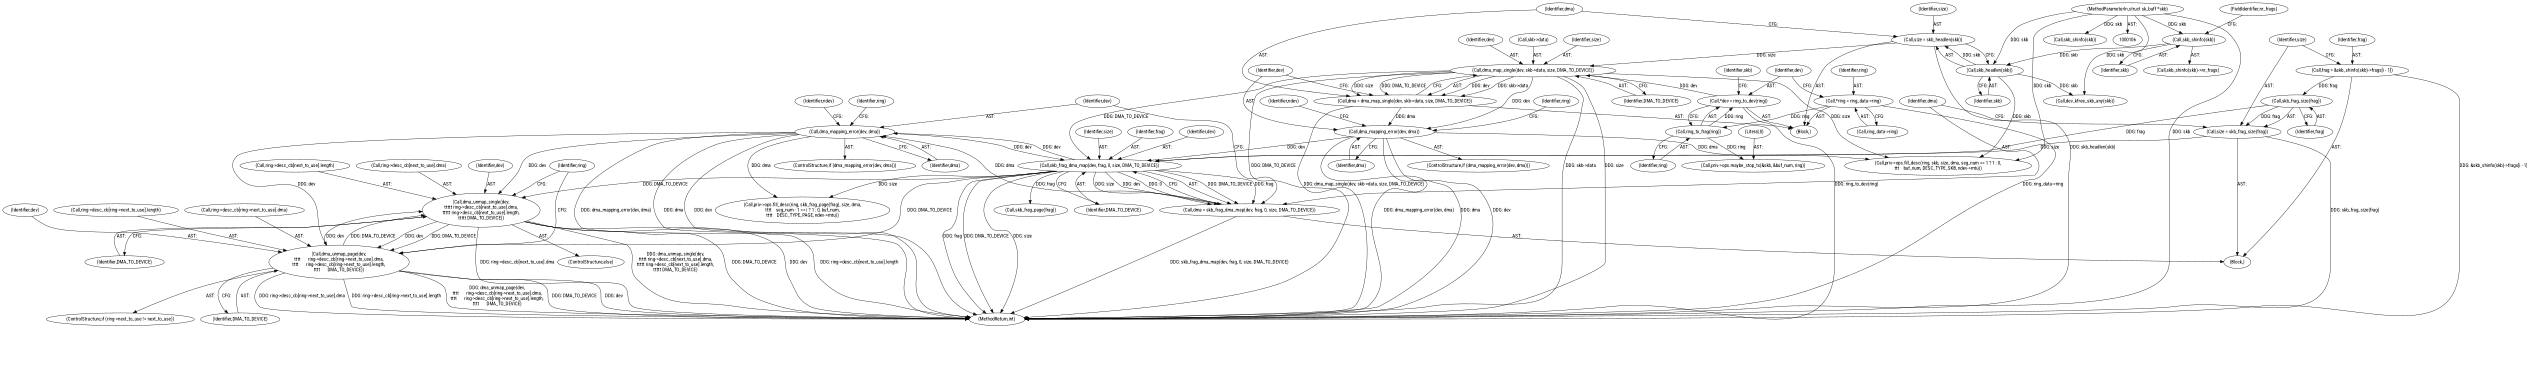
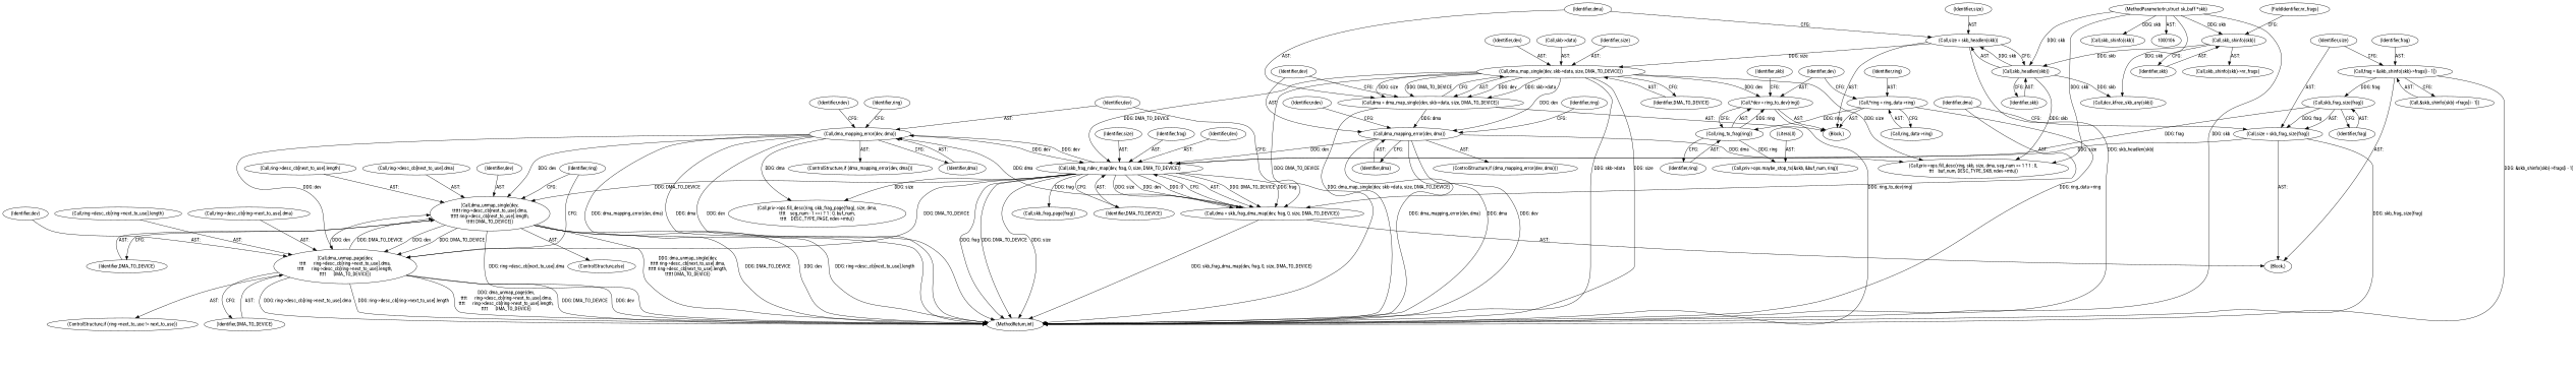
  digraph {
    fontname="Roboto Condensed"
    node [fontname="Roboto Condensed"]
    edge [fontname="Roboto Condensed"]
    n1 [label="(Call,dma_unmap_single(dev,\n\t\t\t\t\t ring->desc_cb[next_to_use].dma,\n\t\t\t\t\t ring->desc_cb[next_to_use].length,\n\t\t\t\t\t DMA_TO_DEVICE))"]
    n2 [label="(Call,dma_unmap_page(dev,\n\t\t\t\t       ring->desc_cb[ring->next_to_use].dma,\n\t\t\t\t       ring->desc_cb[ring->next_to_use].length,\n\t\t\t\t       DMA_TO_DEVICE))"]
    n3 [label="(ControlStructure,else)"]
    n4 [label="(Identifier,DMA_TO_DEVICE)"]
    n5 [label="(MethodReturn,int)"]
    n6 [label="(Identifier,DMA_TO_DEVICE)"]
    n7 [label="(ControlStructure,if (ring->next_to_use != next_to_use))"]
    n8 [label="(Call,dma_mapping_error(dev, dma))"]
-   n9 [label="(Call,skb_frag_dma_map(dev, frag, 0, size, DMA_TO_DEVICE))"]
+   n9 [label="(Call,skb_frag_ndev_map(dev, frag, 0, size, DMA_TO_DEVICE))"]
    n10 [label="(Call,priv->ops.fill_desc(ring, skb_frag_page(frag), size, dma,\n\t\t\t\t    seg_num - 1 == i ? 1 : 0, buf_num,\n\t\t\t\t    DESC_TYPE_PAGE, ndev->mtu))"]
    n11 [label="(ControlStructure,if (dma_mapping_error(dev, dma)))"]
    n12 [label="(Identifier,dma)"]
    n13 [label="(Call,dma = skb_frag_dma_map(dev, frag, 0, size, DMA_TO_DEVICE))"]
    n14 [label="(Call,skb_frag_page(frag))"]
    n15 [label="(Identifier,DMA_TO_DEVICE)"]
    n16 [label="(Block,)"]
    n17 [label="(Call,dma_mapping_error(dev, dma))"]
    n18 [label="(ControlStructure,if (dma_mapping_error(dev, dma)))"]
    n19 [label="(Identifier,dma)"]
    n20 [label="(Call,priv->ops.fill_desc(ring, skb, size, dma, seg_num == 1 ? 1 : 0,\n\t\t\t    buf_num, DESC_TYPE_SKB, ndev->mtu))"]
    n21 [label="(Call,dma_map_single(dev, skb->data, size, DMA_TO_DEVICE))"]
    n22 [label="(Call,dma = dma_map_single(dev, skb->data, size, DMA_TO_DEVICE))"]
    n23 [label="(Identifier,DMA_TO_DEVICE)"]
    n24 [label="(Block,)"]
    n25 [label="(Call,*dev = ring_to_dev(ring))"]
    n26 [label="(Call,ring_to_frag(ring))"]
    n27 [label="(Identifier,ring)"]
    n28 [label="(Call,priv->ops.maybe_stop_tx(&skb, &buf_num, ring))"]
    n29 [label="(Call,*ring = ring_data->ring)"]
    n30 [label="(Call,ring_data->ring)"]
    n31 [label="(Call,size = skb_headlen(skb))"]
    n32 [label="(Call,skb_headlen(skb))"]
    n33 [label="(Call,dev_kfree_skb_any(skb))"]
    n34 [label="(Identifier,skb)"]
    n35 [label="(Call,skb_shinfo(skb))"]
    n36 [label="(Identifier,skb)"]
    n37 [label="(Call,skb_shinfo(skb)->nr_frags)"]
    n38 [label="(MethodParameterIn,struct sk_buff *skb)"]
    n39 [label="(Call,skb_shinfo(skb))"]
    1000106
    n41 [label="(Call,skb_frag_size(frag))"]
    n42 [label="(Call,size = skb_frag_size(frag))"]
    n43 [label="(Identifier,frag)"]
    n44 [label="(Call,frag = &skb_shinfo(skb)->frags[i - 1])"]
+   n45 [label="(Call,&skb_shinfo(skb)->frags[i - 1])"]
    n46 [label="(Identifier,size)"]
    n47 [label="(Identifier,ring)"]
    n48 [label="(Literal,0)"]
    n49 [label="(Identifier,dev)"]
    n50 [label="(Identifier,dev)"]
    n51 [label="(Call,ring->desc_cb[next_to_use].length)"]
    n52 [label="(Call,ring->desc_cb[next_to_use].dma)"]
    n53 [label="(Identifier,ring)"]
    n54 [label="(Call,ring->desc_cb[ring->next_to_use].length)"]
    n55 [label="(Identifier,dev)"]
    n56 [label="(Identifier,frag)"]
    n57 [label="(Identifier,dma)"]
    n58 [label="(Identifier,ndev)"]
    n59 [label="(Identifier,size)"]
    n60 [label="(Identifier,dev)"]
    n61 [label="(Identifier,dev)"]
    n62 [label="(FieldIdentifier,nr_frags)"]
    n63 [label="(Identifier,ring)"]
    n64 [label="(Identifier,dev)"]
    n65 [label="(Identifier,ring)"]
    n66 [label="(Call,ring->desc_cb[ring->next_to_use].dma)"]
    n67 [label="(Identifier,size)"]
    n68 [label="(Identifier,size)"]
    n69 [label="(Identifier,frag)"]
    n70 [label="(Identifier,dev)"]
    n71 [label="(Identifier,dma)"]
    n72 [label="(Call,skb->data)"]
    n73 [label="(Identifier,ndev)"]
    n74 [label="(Identifier,skb)"]
    n1 -> n2 [label="DDG: dev"]
    n1 -> n2 [label="DDG: DMA_TO_DEVICE"]
    n1 -> n3 [label="AST: "]
    n1 -> n4 [label="CFG: "]
    n1 -> n5 [label="DDG: DMA_TO_DEVICE"]
    n1 -> n5 [label="DDG: ring->desc_cb[next_to_use].dma"]
    n1 -> n5 [label="DDG: dev"]
    n1 -> n5 [label="DDG: ring->desc_cb[next_to_use].length"]
    n1 -> n5 [label="DDG: dma_unmap_single(dev,\n\t\t\t\t\t ring->desc_cb[next_to_use].dma,\n\t\t\t\t\t ring->desc_cb[next_to_use].length,\n\t\t\t\t\t DMA_TO_DEVICE)"]
    n2 -> n1 [label="DDG: dev"]
    n2 -> n1 [label="DDG: DMA_TO_DEVICE"]
    n2 -> n5 [label="DDG: dma_unmap_page(dev,\n\t\t\t\t       ring->desc_cb[ring->next_to_use].dma,\n\t\t\t\t       ring->desc_cb[ring->next_to_use].length,\n\t\t\t\t       DMA_TO_DEVICE)"]
    n2 -> n5 [label="DDG: DMA_TO_DEVICE"]
    n2 -> n5 [label="DDG: dev"]
    n2 -> n5 [label="DDG: ring->desc_cb[ring->next_to_use].dma"]
    n2 -> n5 [label="DDG: ring->desc_cb[ring->next_to_use].length"]
    n2 -> n6 [label="CFG: "]
    n2 -> n7 [label="AST: "]
    n4 -> n1 [label="AST: "]
    n6 -> n2 [label="AST: "]
    n8 -> n1 [label="DDG: dev"]
    n8 -> n2 [label="DDG: dev"]
    n8 -> n5 [label="DDG: dma_mapping_error(dev, dma)"]
    n8 -> n5 [label="DDG: dma"]
    n8 -> n5 [label="DDG: dev"]
    n8 -> n9 [label="DDG: dev"]
    n8 -> n10 [label="DDG: dma"]
    n8 -> n11 [label="AST: "]
    n8 -> n12 [label="CFG: "]
    n9 -> n1 [label="DDG: DMA_TO_DEVICE"]
    n9 -> n2 [label="DDG: DMA_TO_DEVICE"]
    n9 -> n5 [label="DDG: DMA_TO_DEVICE"]
    n9 -> n5 [label="DDG: size"]
    n9 -> n5 [label="DDG: frag"]
    n9 -> n8 [label="DDG: dev"]
    n9 -> n10 [label="DDG: size"]
    n9 -> n13 [label="AST: "]
    n9 -> n13 [label="DDG: DMA_TO_DEVICE"]
    n9 -> n13 [label="DDG: frag"]
    n9 -> n13 [label="DDG: size"]
    n9 -> n13 [label="DDG: dev"]
    n9 -> n13 [label="DDG: 0"]
    n9 -> n14 [label="DDG: frag"]
    n9 -> n15 [label="CFG: "]
    n12 -> n8 [label="AST: "]
    n13 -> n5 [label="DDG: skb_frag_dma_map(dev, frag, 0, size, DMA_TO_DEVICE)"]
    n13 -> n8 [label="DDG: dma"]
    n13 -> n9 [label="CFG: "]
    n13 -> n16 [label="AST: "]
    n15 -> n9 [label="AST: "]
    n17 -> n5 [label="DDG: dma_mapping_error(dev, dma)"]
    n17 -> n5 [label="DDG: dma"]
    n17 -> n5 [label="DDG: dev"]
    n17 -> n9 [label="DDG: dev"]
    n17 -> n18 [label="AST: "]
    n17 -> n19 [label="CFG: "]
    n17 -> n20 [label="DDG: dma"]
    n19 -> n17 [label="AST: "]
    n21 -> n5 [label="DDG: skb->data"]
    n21 -> n5 [label="DDG: size"]
    n21 -> n5 [label="DDG: DMA_TO_DEVICE"]
    n21 -> n9 [label="DDG: DMA_TO_DEVICE"]
    n21 -> n17 [label="DDG: dev"]
    n21 -> n20 [label="DDG: size"]
    n21 -> n22 [label="AST: "]
    n21 -> n22 [label="DDG: dev"]
    n21 -> n22 [label="DDG: skb->data"]
    n21 -> n22 [label="DDG: size"]
    n21 -> n22 [label="DDG: DMA_TO_DEVICE"]
    n21 -> n23 [label="CFG: "]
    n22 -> n5 [label="DDG: dma_map_single(dev, skb->data, size, DMA_TO_DEVICE)"]
    n22 -> n17 [label="DDG: dma"]
    n22 -> n21 [label="CFG: "]
    n22 -> n24 [label="AST: "]
    n23 -> n21 [label="AST: "]
    n25 -> n5 [label="DDG: ring_to_dev(ring)"]
-   n25 -> n21 [label="DDG: dev"]
+   n21 -> n25 [label="DDG: dev"]
    n25 -> n24 [label="AST: "]
    n25 -> n26 [label="CFG: "]
    n26 -> n25 [label="AST: "]
    n26 -> n25 [label="DDG: ring"]
    n26 -> n27 [label="CFG: "]
    n26 -> n28 [label="DDG: ring"]
    n27 -> n26 [label="AST: "]
    n29 -> n5 [label="DDG: ring_data->ring"]
    n29 -> n24 [label="AST: "]
    n29 -> n26 [label="DDG: ring"]
    n29 -> n30 [label="CFG: "]
    n30 -> n29 [label="AST: "]
    n31 -> n5 [label="DDG: skb_headlen(skb)"]
    n31 -> n21 [label="DDG: size"]
    n31 -> n24 [label="AST: "]
    n31 -> n32 [label="CFG: "]
    n32 -> n20 [label="DDG: skb"]
    n32 -> n31 [label="AST: "]
    n32 -> n31 [label="DDG: skb"]
    n32 -> n33 [label="DDG: skb"]
    n32 -> n34 [label="CFG: "]
    n34 -> n32 [label="AST: "]
    n35 -> n32 [label="DDG: skb"]
    n35 -> n36 [label="CFG: "]
    n35 -> n37 [label="AST: "]
    n36 -> n35 [label="AST: "]
    n38 -> n5 [label="DDG: skb"]
    n38 -> n20 [label="DDG: skb"]
    n38 -> n32 [label="DDG: skb"]
    n38 -> n33 [label="DDG: skb"]
    n38 -> n35 [label="DDG: skb"]
    n38 -> n39 [label="DDG: skb"]
    n38 -> 1000106 [label="AST: "]
    n41 -> n9 [label="DDG: frag"]
    n41 -> n42 [label="AST: "]
    n41 -> n42 [label="DDG: frag"]
    n41 -> n43 [label="CFG: "]
    n42 -> n5 [label="DDG: skb_frag_size(frag)"]
    n42 -> n9 [label="DDG: size"]
    n42 -> n16 [label="AST: "]
    n43 -> n41 [label="AST: "]
    n44 -> n5 [label="DDG: &skb_shinfo(skb)->frags[i - 1]"]
    n44 -> n16 [label="AST: "]
    n44 -> n41 [label="DDG: frag"]
+   n44 -> n45 [label="CFG: "]
+   n45 -> n44 [label="AST: "]
    n46 -> n21 [label="AST: "]
    n47 -> n17 [label="CFG: "]
    n48 -> n28 [label="AST: "]
    n49 -> n25 [label="AST: "]
    n49 -> n29 [label="CFG: "]
    n50 -> n9 [label="AST: "]
    n51 -> n1 [label="AST: "]
    n52 -> n1 [label="AST: "]
    n53 -> n8 [label="CFG: "]
    n54 -> n2 [label="AST: "]
    n55 -> n17 [label="AST: "]
    n55 -> n22 [label="CFG: "]
    n56 -> n44 [label="AST: "]
    n57 -> n22 [label="AST: "]
    n57 -> n31 [label="CFG: "]
    n58 -> n17 [label="CFG: "]
    n59 -> n42 [label="AST: "]
    n59 -> n44 [label="CFG: "]
    n60 -> n1 [label="AST: "]
    n61 -> n21 [label="AST: "]
    n62 -> n35 [label="CFG: "]
    n63 -> n29 [label="AST: "]
    n64 -> n8 [label="AST: "]
    n64 -> n13 [label="CFG: "]
    n65 -> n1 [label="CFG: "]
    n65 -> n2 [label="CFG: "]
    n66 -> n2 [label="AST: "]
    n67 -> n9 [label="AST: "]
    n68 -> n31 [label="AST: "]
    n69 -> n9 [label="AST: "]
    n70 -> n2 [label="AST: "]
    n71 -> n13 [label="AST: "]
    n71 -> n42 [label="CFG: "]
    n72 -> n21 [label="AST: "]
    n73 -> n8 [label="CFG: "]
    n74 -> n25 [label="CFG: "]
  }
